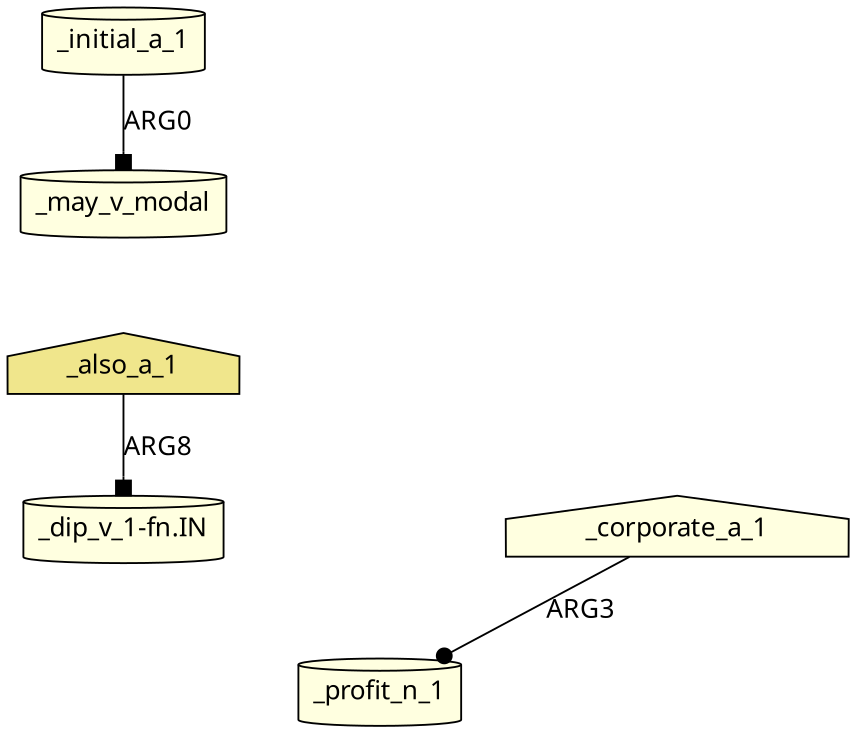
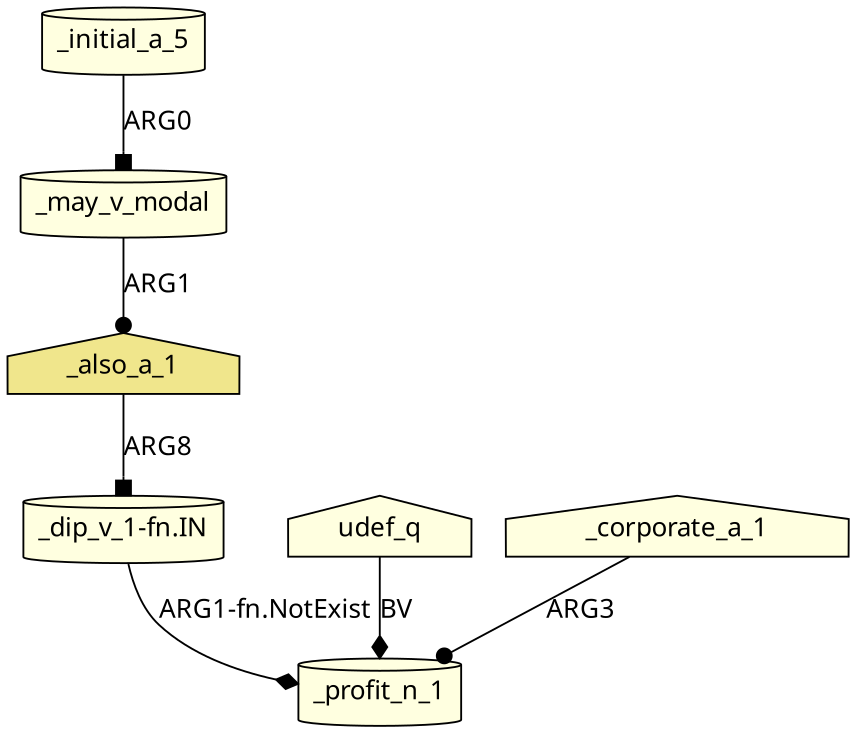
  digraph {
    fontname="Noto Sans"
    node [fillcolor=lightyellow fontname="Noto Sans" shape=cylinder style=filled]
    edge [arrowhead=box fontname="Noto Sans"]
-   _initial_a_1
+   _initial_a_1 [label=_initial_a_5]
    _may_v_modal
    _also_a_1 [fillcolor=khaki shape=house]
    "_dip_v_1-fn.IN"
+   udef_q [shape=house]
    _profit_n_1
    _corporate_a_1 [shape=house]
    _initial_a_1 -> _may_v_modal [label=ARG0]
+   _may_v_modal -> _also_a_1 [arrowhead=dot label=ARG1]
    _also_a_1 -> "_dip_v_1-fn.IN" [label=ARG8]
+   "_dip_v_1-fn.IN" -> _profit_n_1 [arrowhead=diamond label="ARG1-fn.NotExist"]
+   udef_q -> _profit_n_1 [arrowhead=diamond label=BV]
    _corporate_a_1 -> _profit_n_1 [arrowhead=dot label=ARG3]
  }
